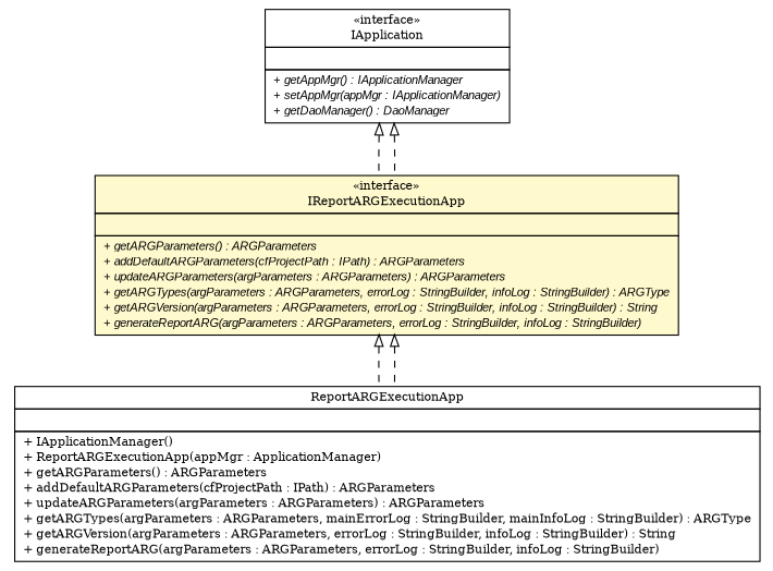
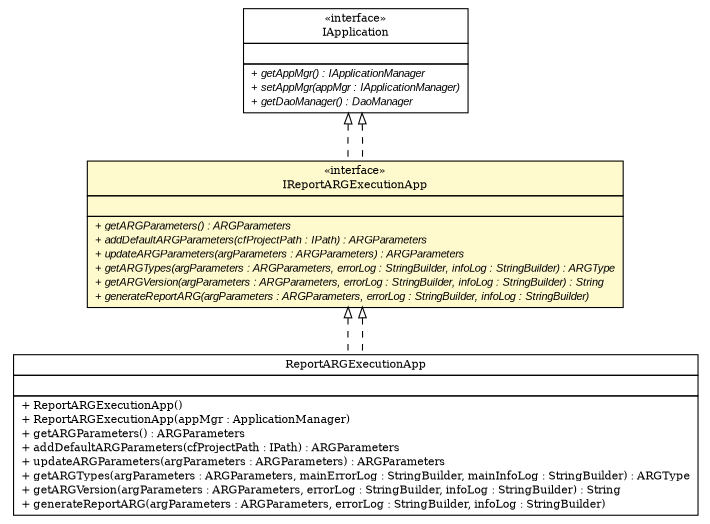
  digraph {
    nodesep=0.25
    ranksep=0.5
    fontname="DejaVu Serif"
    node [fontcolor=black fontname="DejaVu Serif" fontsize=10.0 shape=plaintext]
    edge [arrowtail=empty dir=back fontname="DejaVu Serif" fontsize=10 headport=p labelfontname=arial labelfontsize=10 style=dashed tailport=p]
    n1 [label=<<table title="gov.sandia.cf.application.IApplication" border="0" cellborder="1" cellspacing="0" cellpadding="2" port="p" href="./IApplication.html"> 		<tr><td><table border="0" cellspacing="0" cellpadding="1"> <tr><td align="center" balign="center"> &#171;interface&#187; </td></tr> <tr><td align="center" balign="center"> IApplication </td></tr> 		</table></td></tr> 		<tr><td><table border="0" cellspacing="0" cellpadding="1"> <tr><td align="left" balign="left">  </td></tr> 		</table></td></tr> 		<tr><td><table border="0" cellspacing="0" cellpadding="1"> <tr><td align="left" balign="left"><font face="arial italic" point-size="10.0"> + getAppMgr() : IApplicationManager </font></td></tr> <tr><td align="left" balign="left"><font face="arial italic" point-size="10.0"> + setAppMgr(appMgr : IApplicationManager) </font></td></tr> <tr><td align="left" balign="left"><font face="arial italic" point-size="10.0"> + getDaoManager() : DaoManager </font></td></tr> 		</table></td></tr> 		</table>>]
    n2 [label=<<table title="gov.sandia.cf.application.IReportARGExecutionApp" border="0" cellborder="1" cellspacing="0" cellpadding="2" port="p" bgcolor="lemonChiffon" href="./IReportARGExecutionApp.html"> 		<tr><td><table border="0" cellspacing="0" cellpadding="1"> <tr><td align="center" balign="center"> &#171;interface&#187; </td></tr> <tr><td align="center" balign="center"> IReportARGExecutionApp </td></tr> 		</table></td></tr> 		<tr><td><table border="0" cellspacing="0" cellpadding="1"> <tr><td align="left" balign="left">  </td></tr> 		</table></td></tr> 		<tr><td><table border="0" cellspacing="0" cellpadding="1"> <tr><td align="left" balign="left"><font face="arial italic" point-size="10.0"> + getARGParameters() : ARGParameters </font></td></tr> <tr><td align="left" balign="left"><font face="arial italic" point-size="10.0"> + addDefaultARGParameters(cfProjectPath : IPath) : ARGParameters </font></td></tr> <tr><td align="left" balign="left"><font face="arial italic" point-size="10.0"> + updateARGParameters(argParameters : ARGParameters) : ARGParameters </font></td></tr> <tr><td align="left" balign="left"><font face="arial italic" point-size="10.0"> + getARGTypes(argParameters : ARGParameters, errorLog : StringBuilder, infoLog : StringBuilder) : ARGType </font></td></tr> <tr><td align="left" balign="left"><font face="arial italic" point-size="10.0"> + getARGVersion(argParameters : ARGParameters, errorLog : StringBuilder, infoLog : StringBuilder) : String </font></td></tr> <tr><td align="left" balign="left"><font face="arial italic" point-size="10.0"> + generateReportARG(argParameters : ARGParameters, errorLog : StringBuilder, infoLog : StringBuilder) </font></td></tr> 		</table></td></tr> 		</table>>]
-   n3 [label=<<table title="gov.sandia.cf.application.impl.ReportARGExecutionApp" border="0" cellborder="1" cellspacing="0" cellpadding="2" port="p" href="./impl/ReportARGExecutionApp.html"> 		<tr><td><table border="0" cellspacing="0" cellpadding="1"> <tr><td align="center" balign="center"> ReportARGExecutionApp </td></tr> 		</table></td></tr> 		<tr><td><table border="0" cellspacing="0" cellpadding="1"> <tr><td align="left" balign="left">  </td></tr> 		</table></td></tr> 		<tr><td><table border="0" cellspacing="0" cellpadding="1"> <tr><td align="left" balign="left"> + IApplicationManager() </td></tr> <tr><td align="left" balign="left"> + ReportARGExecutionApp(appMgr : ApplicationManager) </td></tr> <tr><td align="left" balign="left"> + getARGParameters() : ARGParameters </td></tr> <tr><td align="left" balign="left"> + addDefaultARGParameters(cfProjectPath : IPath) : ARGParameters </td></tr> <tr><td align="left" balign="left"> + updateARGParameters(argParameters : ARGParameters) : ARGParameters </td></tr> <tr><td align="left" balign="left"> + getARGTypes(argParameters : ARGParameters, mainErrorLog : StringBuilder, mainInfoLog : StringBuilder) : ARGType </td></tr> <tr><td align="left" balign="left"> + getARGVersion(argParameters : ARGParameters, errorLog : StringBuilder, infoLog : StringBuilder) : String </td></tr> <tr><td align="left" balign="left"> + generateReportARG(argParameters : ARGParameters, errorLog : StringBuilder, infoLog : StringBuilder) </td></tr> 		</table></td></tr> 		</table>>]
+   n3 [label=<<table title="gov.sandia.cf.application.impl.ReportARGExecutionApp" border="0" cellborder="1" cellspacing="0" cellpadding="2" port="p" href="./impl/ReportARGExecutionApp.html"> 		<tr><td><table border="0" cellspacing="0" cellpadding="1"> <tr><td align="center" balign="center"> ReportARGExecutionApp </td></tr> 		</table></td></tr> 		<tr><td><table border="0" cellspacing="0" cellpadding="1"> <tr><td align="left" balign="left">  </td></tr> 		</table></td></tr> 		<tr><td><table border="0" cellspacing="0" cellpadding="1"> <tr><td align="left" balign="left"> + ReportARGExecutionApp() </td></tr> <tr><td align="left" balign="left"> + ReportARGExecutionApp(appMgr : ApplicationManager) </td></tr> <tr><td align="left" balign="left"> + getARGParameters() : ARGParameters </td></tr> <tr><td align="left" balign="left"> + addDefaultARGParameters(cfProjectPath : IPath) : ARGParameters </td></tr> <tr><td align="left" balign="left"> + updateARGParameters(argParameters : ARGParameters) : ARGParameters </td></tr> <tr><td align="left" balign="left"> + getARGTypes(argParameters : ARGParameters, mainErrorLog : StringBuilder, mainInfoLog : StringBuilder) : ARGType </td></tr> <tr><td align="left" balign="left"> + getARGVersion(argParameters : ARGParameters, errorLog : StringBuilder, infoLog : StringBuilder) : String </td></tr> <tr><td align="left" balign="left"> + generateReportARG(argParameters : ARGParameters, errorLog : StringBuilder, infoLog : StringBuilder) </td></tr> 		</table></td></tr> 		</table>>]
    n1 -> n2
    n1 -> n2
    n2 -> n3
    n2 -> n3
  }
